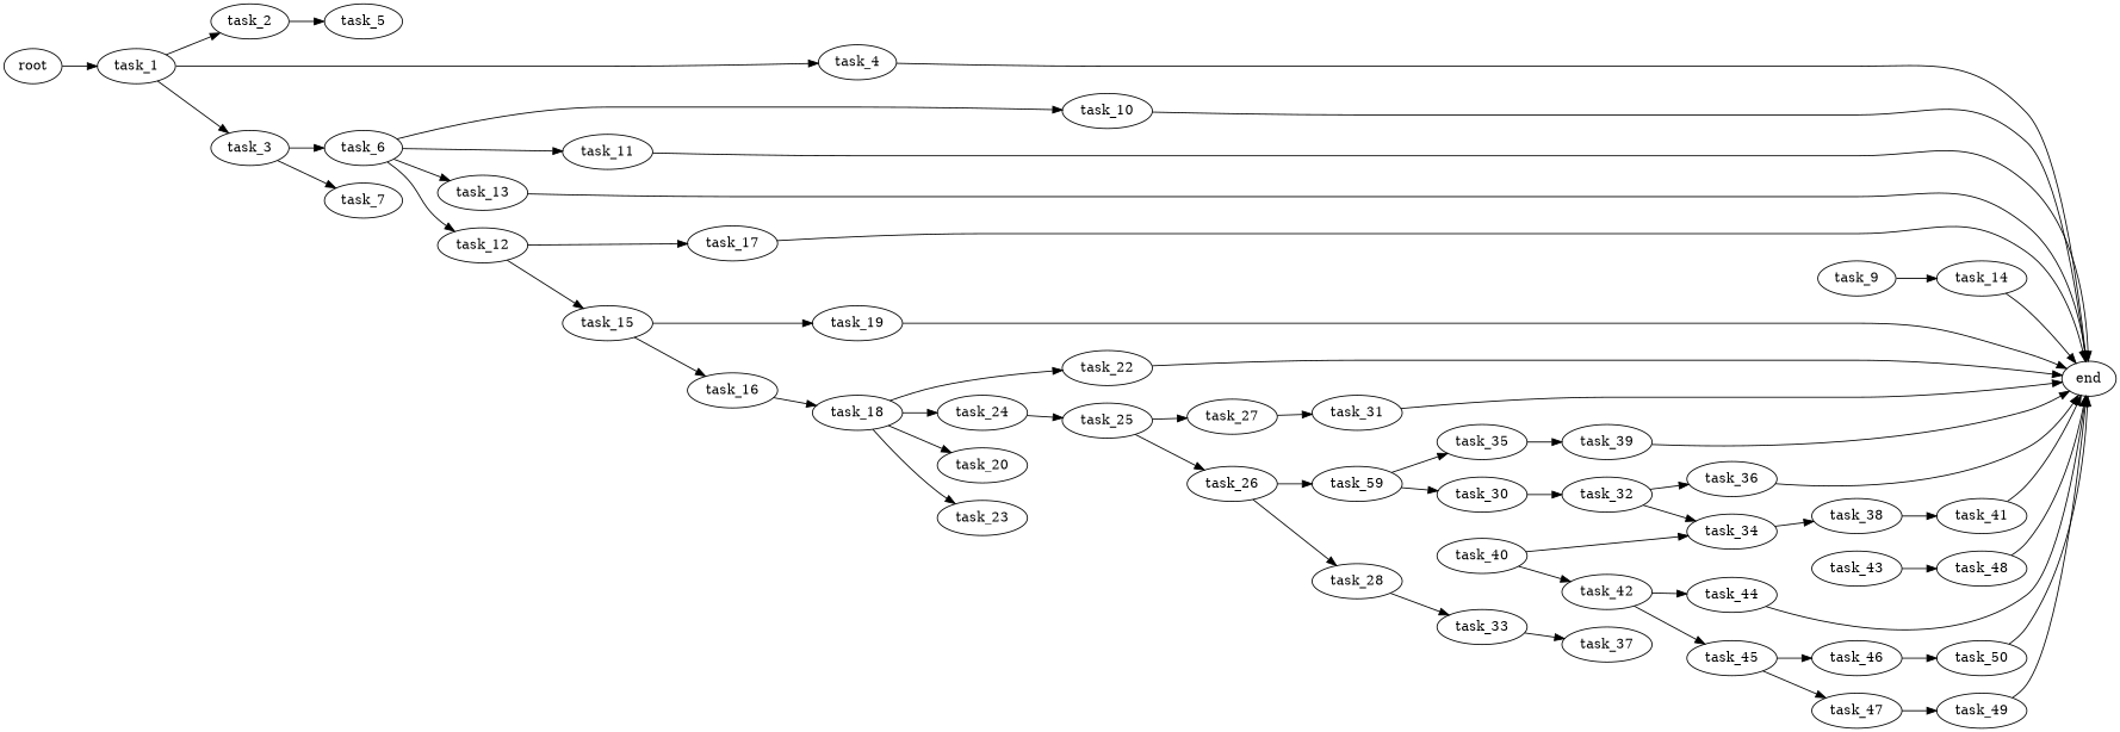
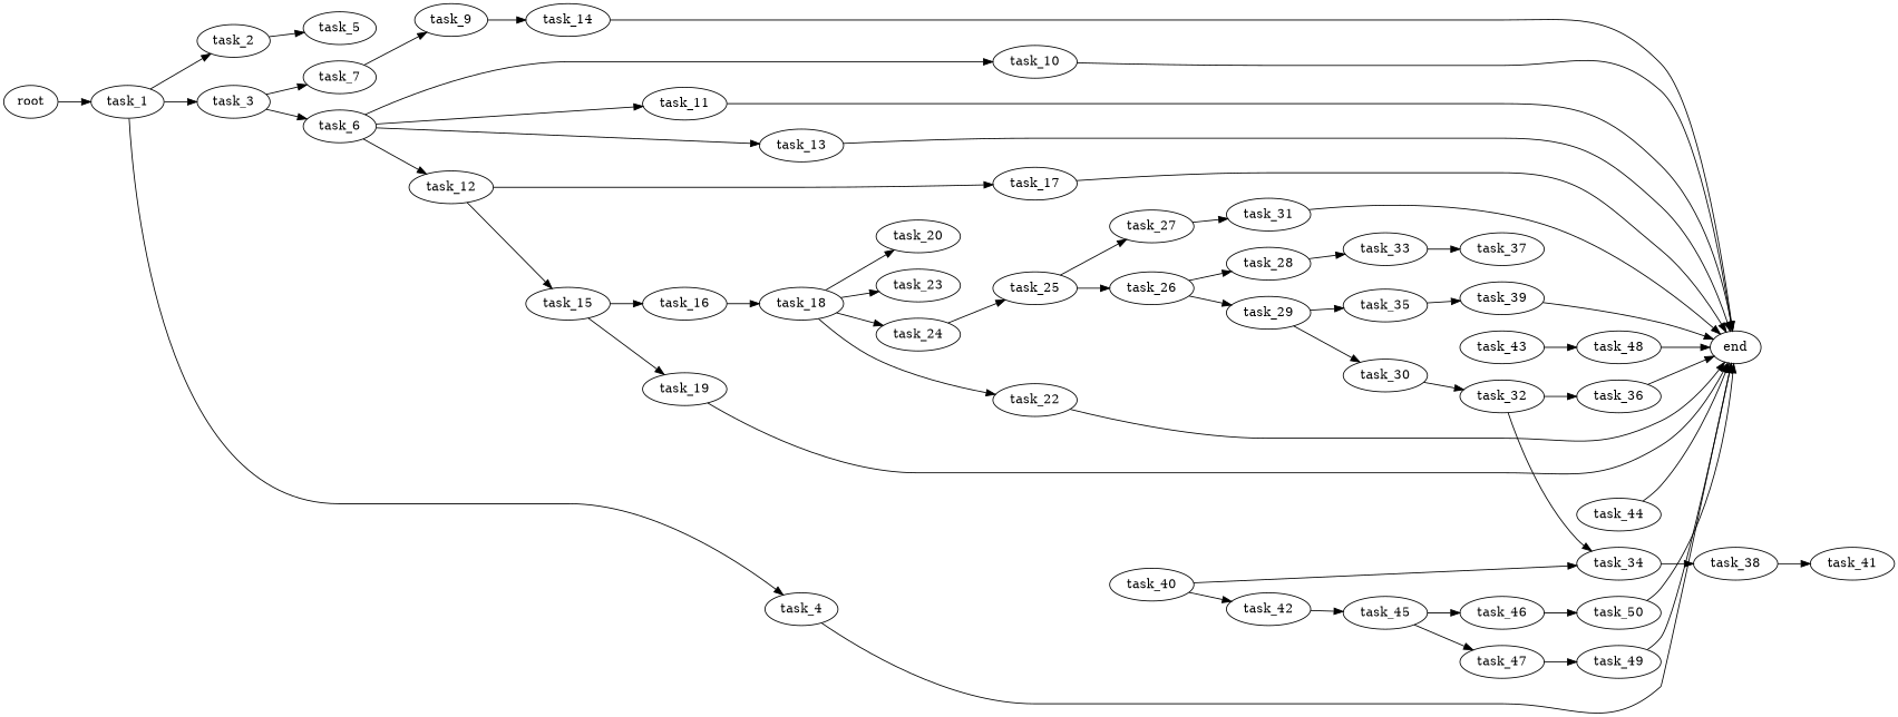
  digraph {
    rankdir=LR
    root
    task_1
    task_2
    task_3
    task_4
    task_5
    task_6
    task_7
    end
    task_10
    task_11
    task_12
    task_13
    task_9
    task_15
    task_17
    task_14
    task_16
    task_19
    task_18
    task_20
    task_22
    task_23
    task_24
    task_25
    task_26
    task_27
    task_28
-   task_29 [label=task_59]
+   task_29
    task_31
    task_33
    task_30
    task_35
    task_37
    task_32
    task_39
    task_34
    task_36
    task_38
    task_41
    task_40
    task_42
    task_43
    task_48
    task_44
    task_45
    task_46
    task_47
    task_50
    task_49
    root -> task_1
    task_1 -> task_2
    task_1 -> task_3
    task_1 -> task_4
    task_2 -> task_5
    task_3 -> task_6
    task_3 -> task_7
    task_4 -> end
    task_6 -> task_10
    task_6 -> task_11
    task_6 -> task_12
    task_6 -> task_13
+   task_7 -> task_9
    task_10 -> end
    task_11 -> end
    task_12 -> task_15
    task_12 -> task_17
    task_13 -> end
    task_9 -> task_14
    task_15 -> task_16
    task_15 -> task_19
    task_17 -> end
    task_14 -> end
    task_16 -> task_18
    task_19 -> end
    task_18 -> task_20
    task_18 -> task_22
    task_18 -> task_23
    task_18 -> task_24
    task_22 -> end
    task_24 -> task_25
    task_25 -> task_26
    task_25 -> task_27
    task_26 -> task_28
    task_26 -> task_29
    task_27 -> task_31
    task_28 -> task_33
    task_29 -> task_30
    task_29 -> task_35
    task_31 -> end
    task_33 -> task_37
    task_30 -> task_32
    task_35 -> task_39
    task_32 -> task_34
    task_32 -> task_36
    task_39 -> end
    task_34 -> task_38
    task_36 -> end
    task_38 -> task_41
-   task_41 -> end
    task_40 -> task_34
    task_40 -> task_42
-   task_42 -> task_44
    task_42 -> task_45
    task_43 -> task_48
    task_48 -> end
    task_44 -> end
    task_45 -> task_46
    task_45 -> task_47
    task_46 -> task_50
    task_47 -> task_49
    task_50 -> end
    task_49 -> end
  }
